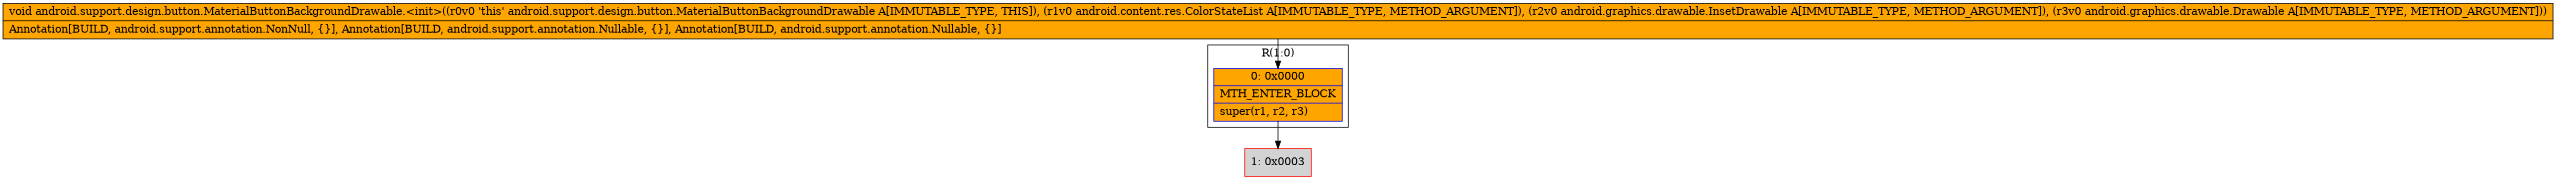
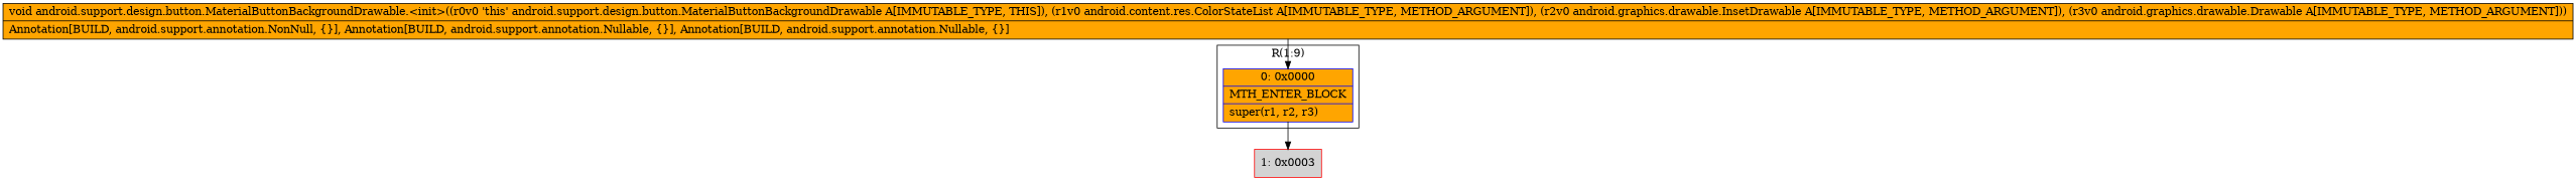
  digraph {
    node [shape=record style=filled fillcolor=orange]
    n1 [color=blue label="{0\:\ 0x0000|MTH_ENTER_BLOCK\l|super(r1, r2, r3)\l}"]
    n2 [color=red label="{1\:\ 0x0003}" fillcolor=lightgrey]
    n3 [label="{void android.support.design.button.MaterialButtonBackgroundDrawable.\<init\>((r0v0 'this' android.support.design.button.MaterialButtonBackgroundDrawable A[IMMUTABLE_TYPE, THIS]), (r1v0 android.content.res.ColorStateList A[IMMUTABLE_TYPE, METHOD_ARGUMENT]), (r2v0 android.graphics.drawable.InsetDrawable A[IMMUTABLE_TYPE, METHOD_ARGUMENT]), (r3v0 android.graphics.drawable.Drawable A[IMMUTABLE_TYPE, METHOD_ARGUMENT]))  | Annotation[BUILD, android.support.annotation.NonNull, \{\}], Annotation[BUILD, android.support.annotation.Nullable, \{\}], Annotation[BUILD, android.support.annotation.Nullable, \{\}]\l}"]
    subgraph cluster_1 {
-     label="R(1:0)"
+     label="R(1:9)"
      n1
    }
    n1 -> n2
    n3 -> n1
  }
